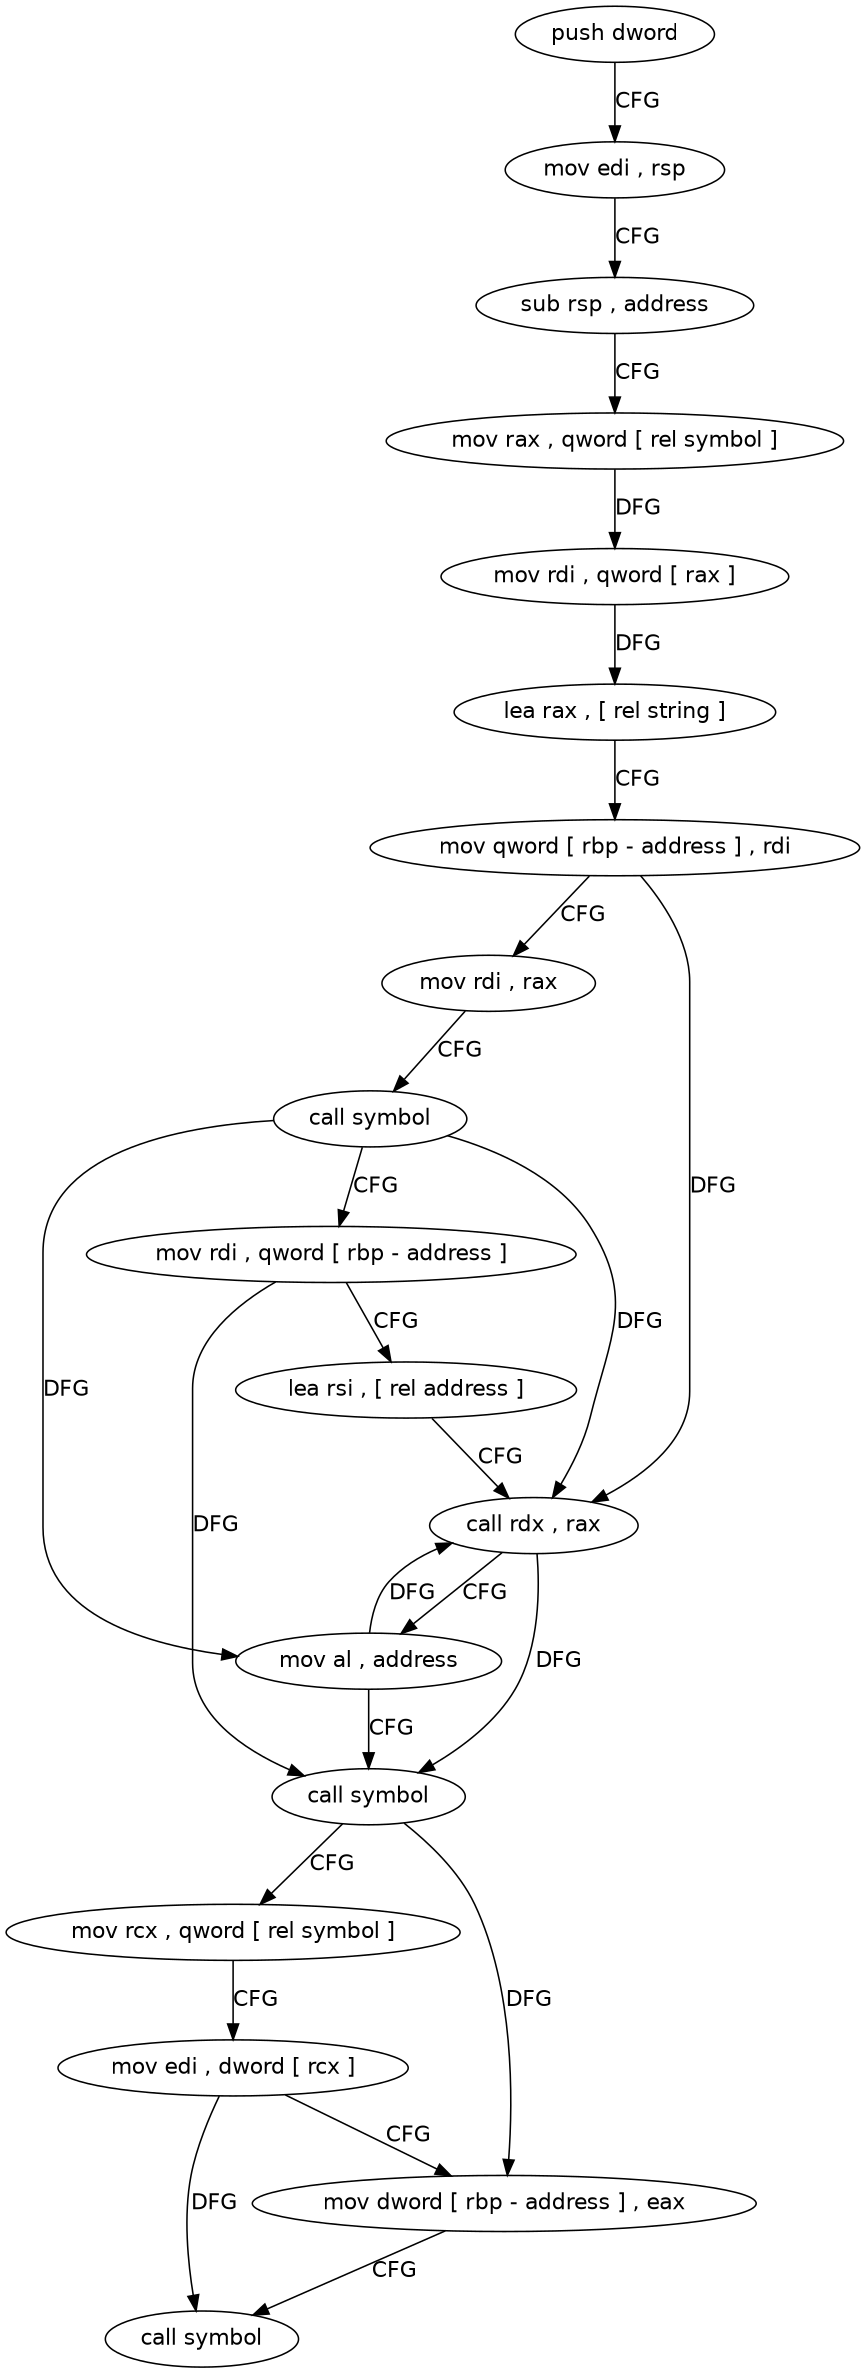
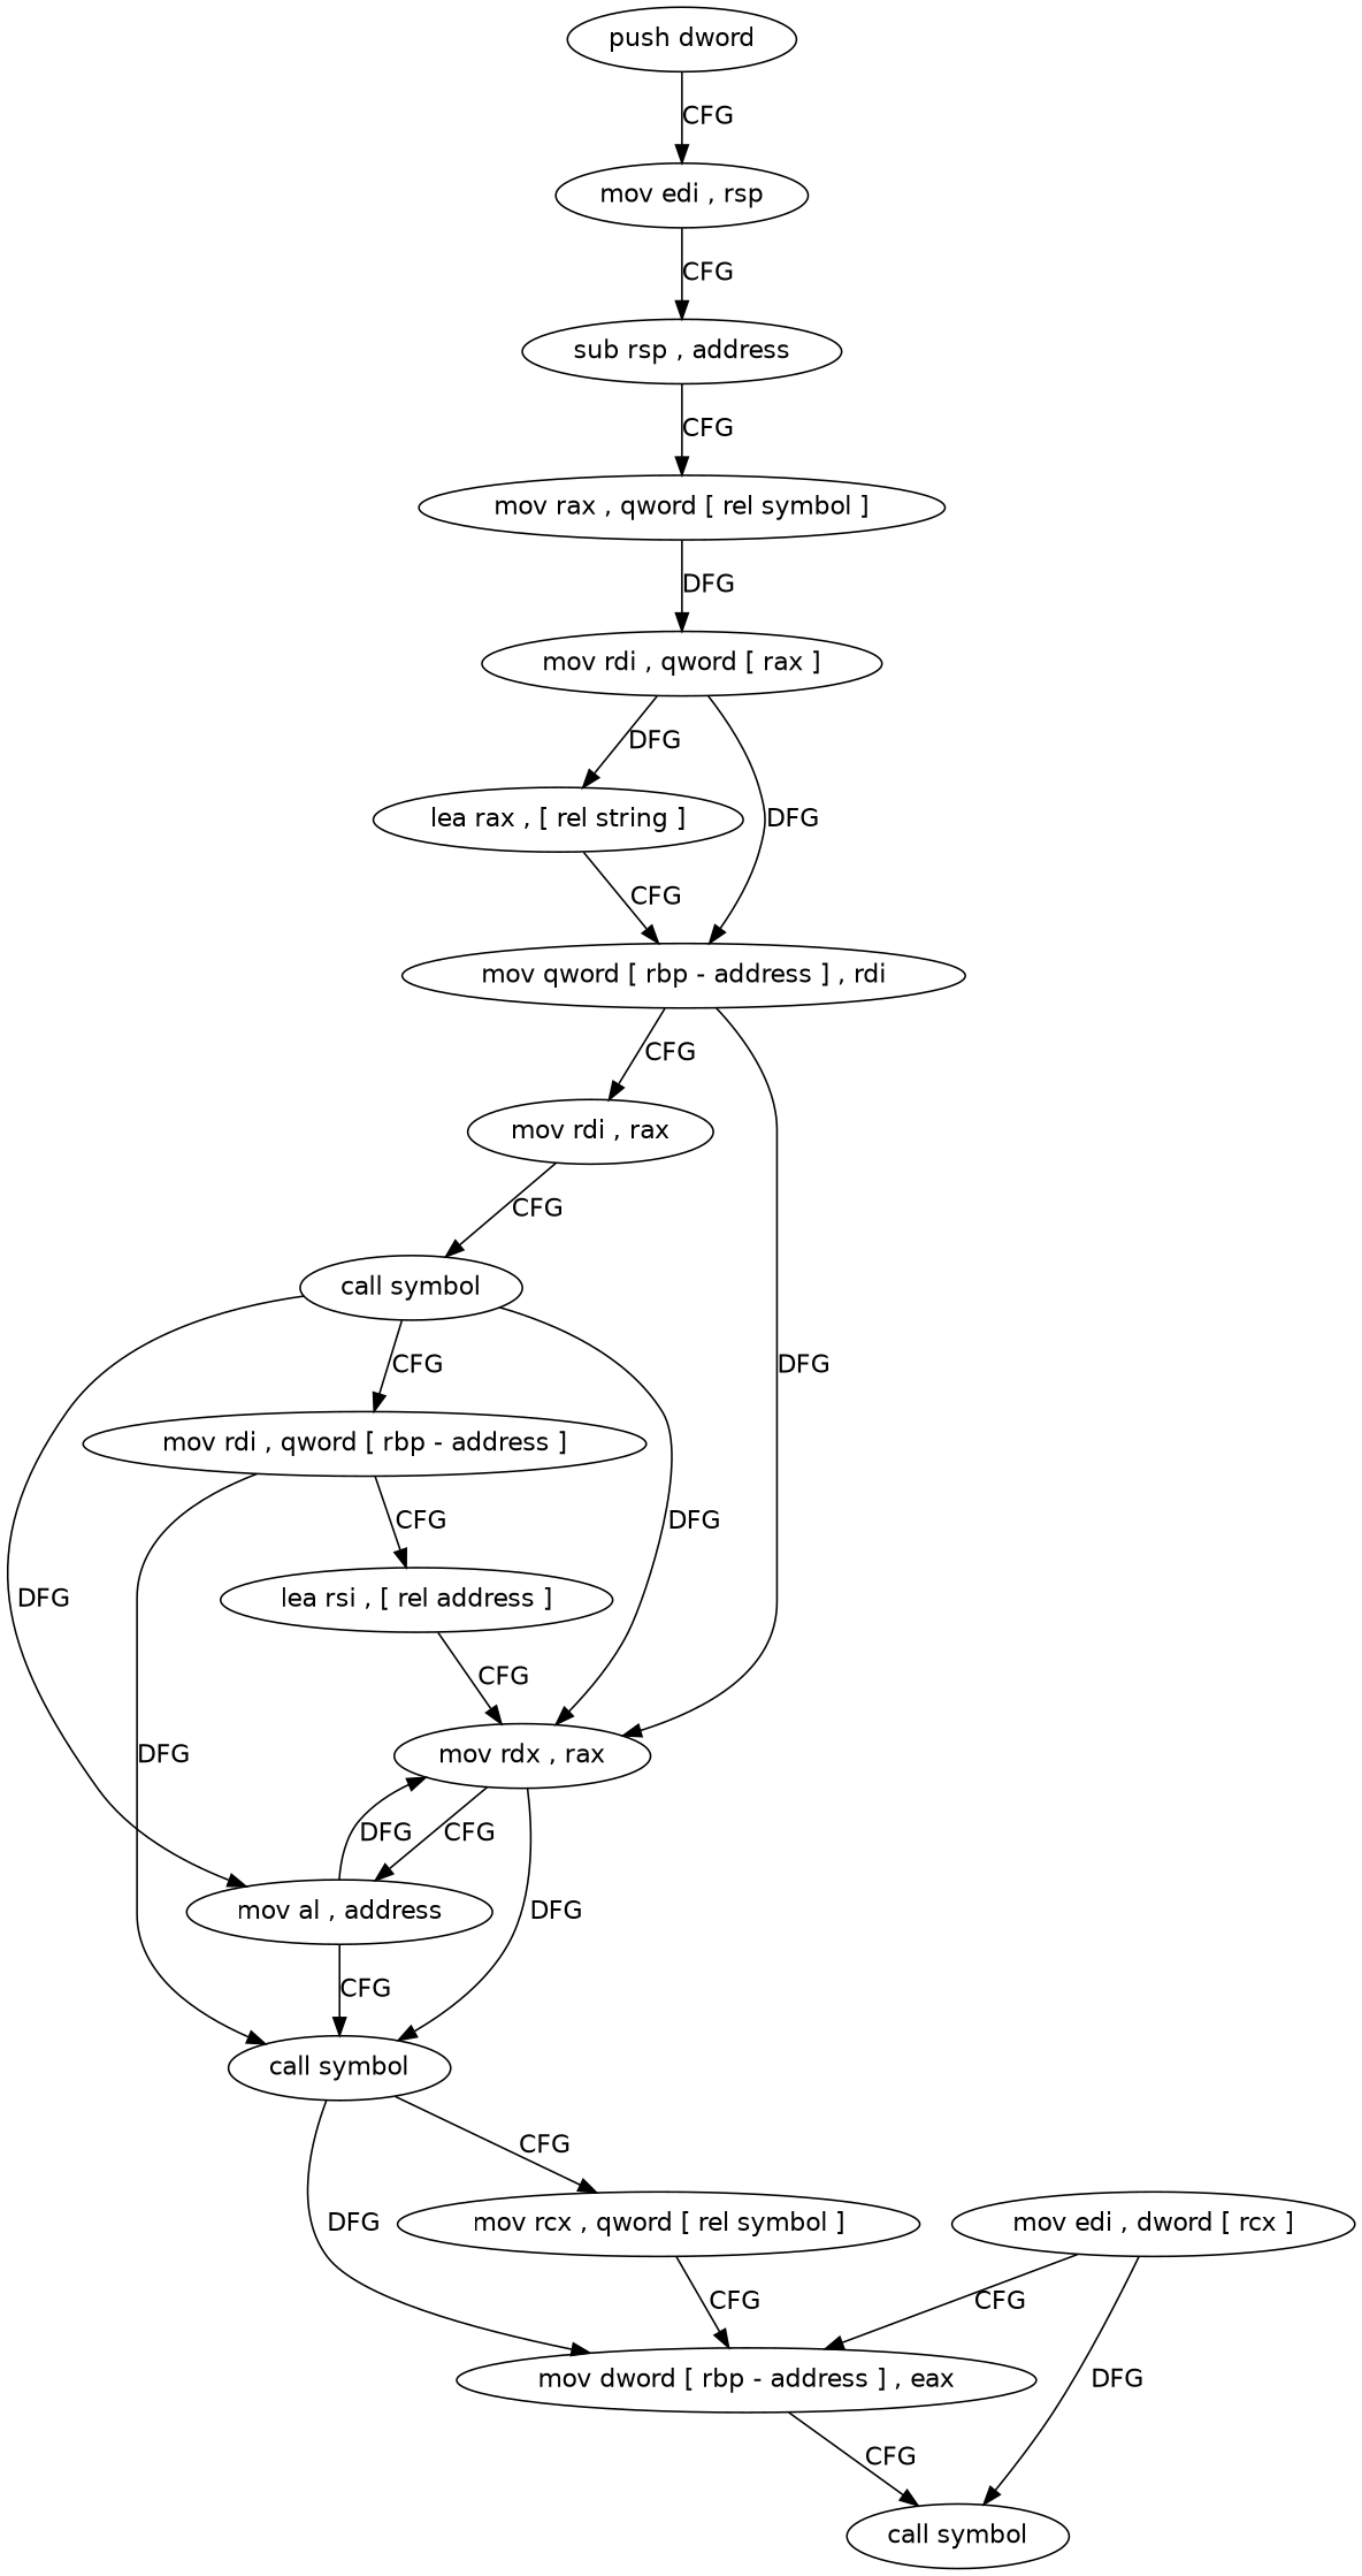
  digraph {
    fontname="DejaVu Sans"
    node [fontname="DejaVu Sans"]
    edge [fontname="DejaVu Sans"]
    n1 [label="push dword"]
    n2 [label="mov edi , rsp"]
    n3 [label="sub rsp , address"]
    n4 [label="mov rax , qword [ rel symbol ]"]
    n5 [label="mov rdi , qword [ rax ]"]
    n6 [label="lea rax , [ rel string ]"]
    n7 [label="mov qword [ rbp - address ] , rdi"]
    n8 [label="mov rdi , rax"]
-   n9 [label="call rdx , rax"]
+   n9 [label="mov rdx , rax"]
    n10 [label="call symbol"]
    n11 [label="mov rdi , qword [ rbp - address ]"]
    n12 [label="lea rsi , [ rel address ]"]
    n13 [label="call symbol"]
    n14 [label="mov al , address"]
    n15 [label="mov rcx , qword [ rel symbol ]"]
    n16 [label="mov dword [ rbp - address ] , eax"]
    n17 [label="mov edi , dword [ rcx ]"]
    n18 [label="call symbol"]
    n1 -> n2 [label=CFG]
    n2 -> n3 [label=CFG]
    n3 -> n4 [label=CFG]
    n4 -> n5 [label=DFG]
    n5 -> n6 [label=DFG]
+   n5 -> n7 [label=DFG]
    n6 -> n7 [label=CFG]
    n7 -> n8 [label=CFG]
    n7 -> n9 [label=DFG]
    n8 -> n10 [label=CFG]
    n9 -> n13 [label=DFG]
    n9 -> n14 [label=CFG]
    n10 -> n9 [label=DFG]
    n10 -> n11 [label=CFG]
    n10 -> n14 [label=DFG]
    n11 -> n12 [label=CFG]
    n11 -> n13 [label=DFG]
    n12 -> n9 [label=CFG]
    n13 -> n15 [label=CFG]
    n13 -> n16 [label=DFG]
    n14 -> n9 [label=DFG]
    n14 -> n13 [label=CFG]
-   n15 -> n17 [label=CFG]
+   n15 -> n16 [label=CFG]
    n16 -> n18 [label=CFG]
    n17 -> n16 [label=CFG]
    n17 -> n18 [label=DFG]
  }
